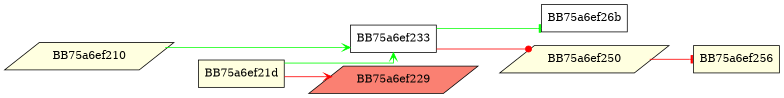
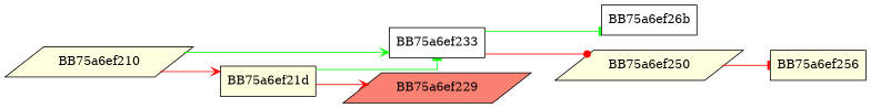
  digraph {
    rankdir=LR
    splines=ortho
    node [fillcolor=lightyellow shape=box style=filled]
    edge [arrowhead=vee color=red]
    BB75a6ef210 [shape=parallelogram]
    BB75a6ef233 [fillcolor=white]
    BB75a6ef21d
    BB75a6ef26b [fillcolor=white]
    BB75a6ef250 [shape=parallelogram]
    BB75a6ef229 [fillcolor=salmon shape=parallelogram]
    BB75a6ef256
    BB75a6ef210 -> BB75a6ef233 [color=green]
+   BB75a6ef210 -> BB75a6ef21d
    BB75a6ef233 -> BB75a6ef26b [arrowhead=tee color=green]
    BB75a6ef233 -> BB75a6ef250 [arrowhead=dot]
-   BB75a6ef21d -> BB75a6ef233 [color=green]
+   BB75a6ef21d -> BB75a6ef233 [arrowhead=tee color=green]
    BB75a6ef21d -> BB75a6ef229
    BB75a6ef250 -> BB75a6ef256 [arrowhead=tee]
  }
